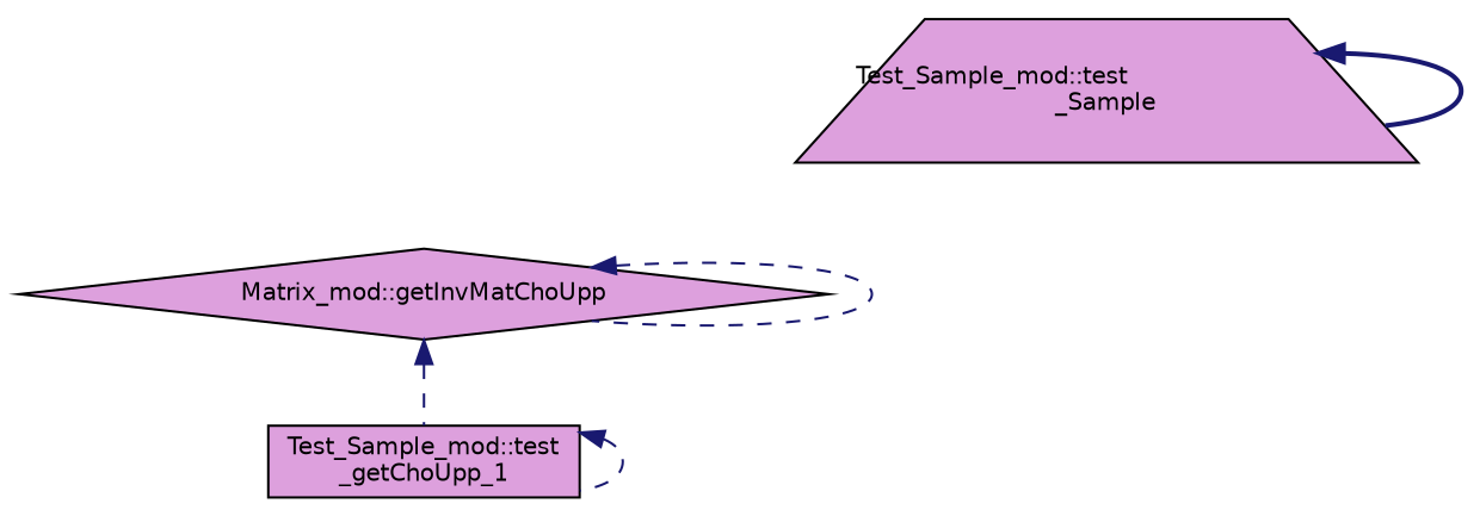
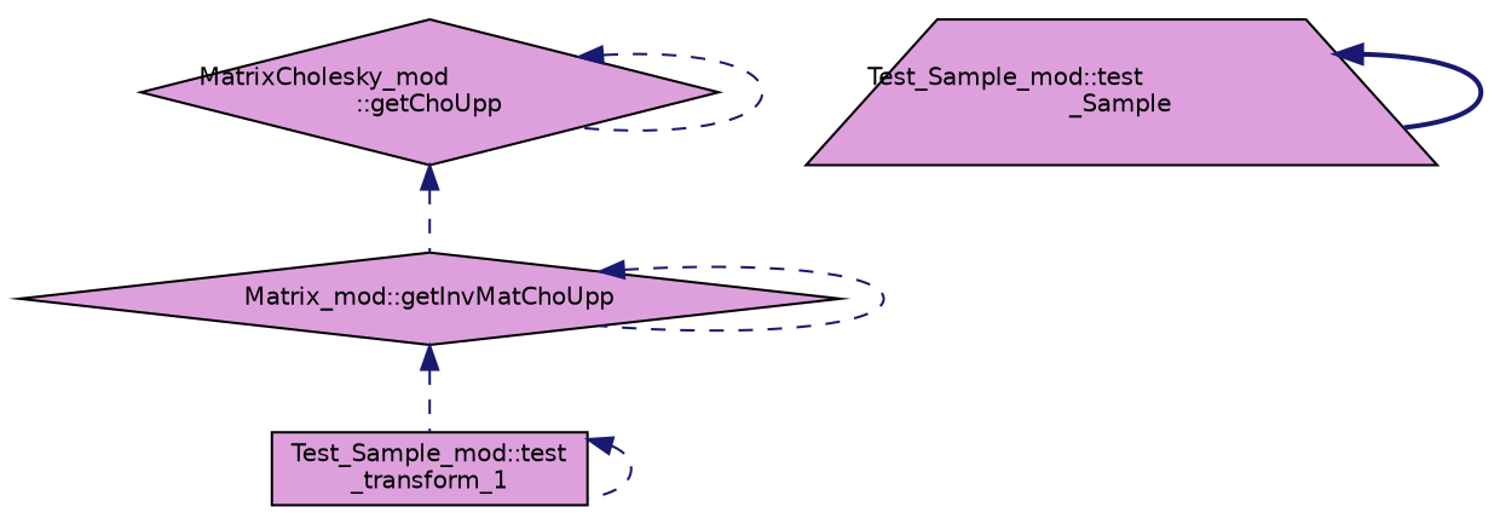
  digraph {
    rankdir=TB
    node [color=black fillcolor=plum fontname=Helvetica fontsize=10 shape=diamond style=filled]
    edge [color=midnightblue dir=back fontname=Helvetica fontsize=10 labelfontname=Helvetica labelfontsize=10 style=dashed]
+   n1 [fontcolor=black height=0.2 label="MatrixCholesky_mod\l::getChoUpp" width=0.4]
    n2 [height=0.2 label="Matrix_mod::getInvMatChoUpp" width=0.4]
-   n3 [height=0.2 label="Test_Sample_mod::test\l_getChoUpp_1" shape=box width=0.4]
+   n3 [height=0.2 label="Test_Sample_mod::test\l_transform_1" shape=box width=0.4]
    n4 [height=0.2 label="Test_Sample_mod::test\l_Sample" shape=trapezium width=0.4]
+   n1 -> n1
+   n1 -> n2
    n2 -> n2
    n2 -> n3
    n3 -> n3
    n4 -> n4 [style=bold]
  }
